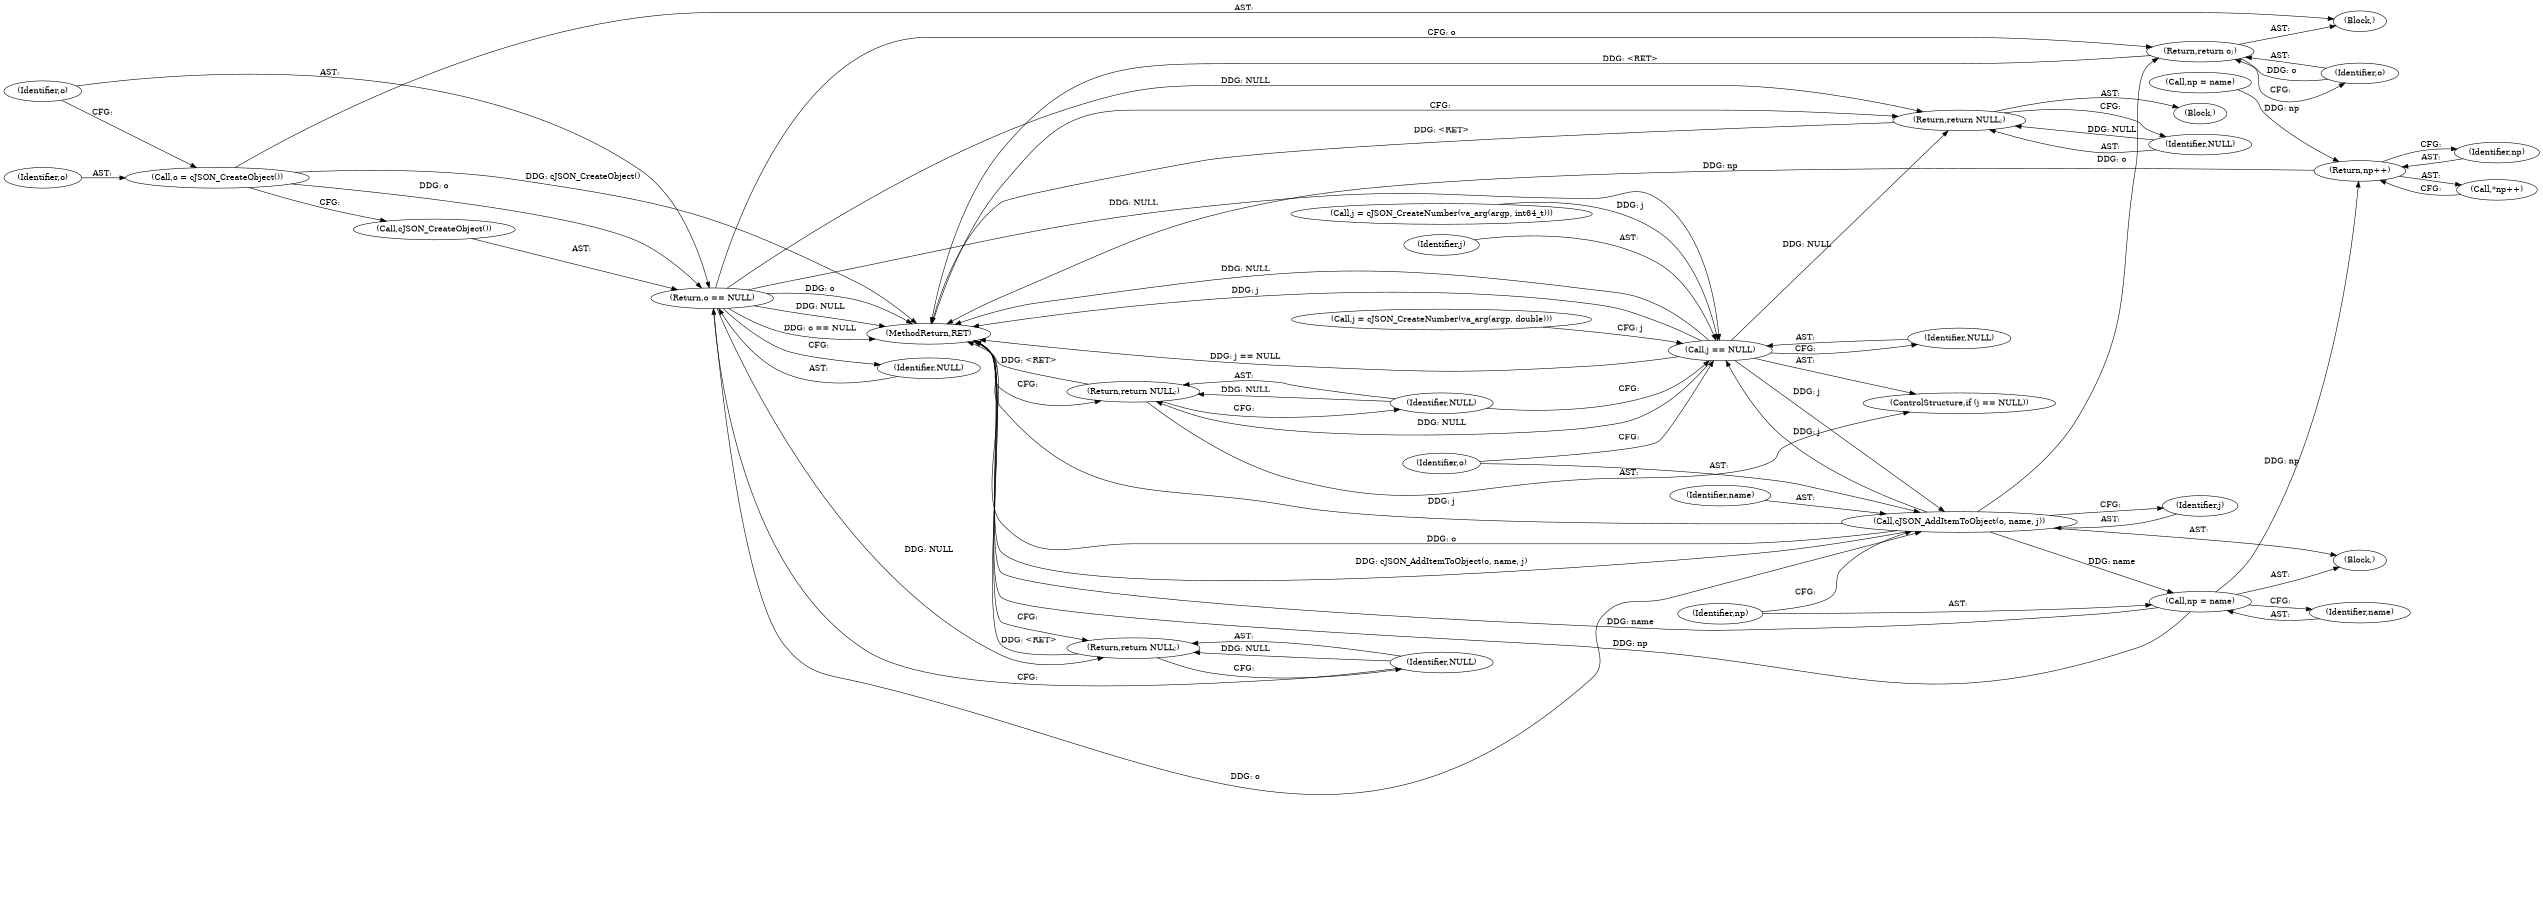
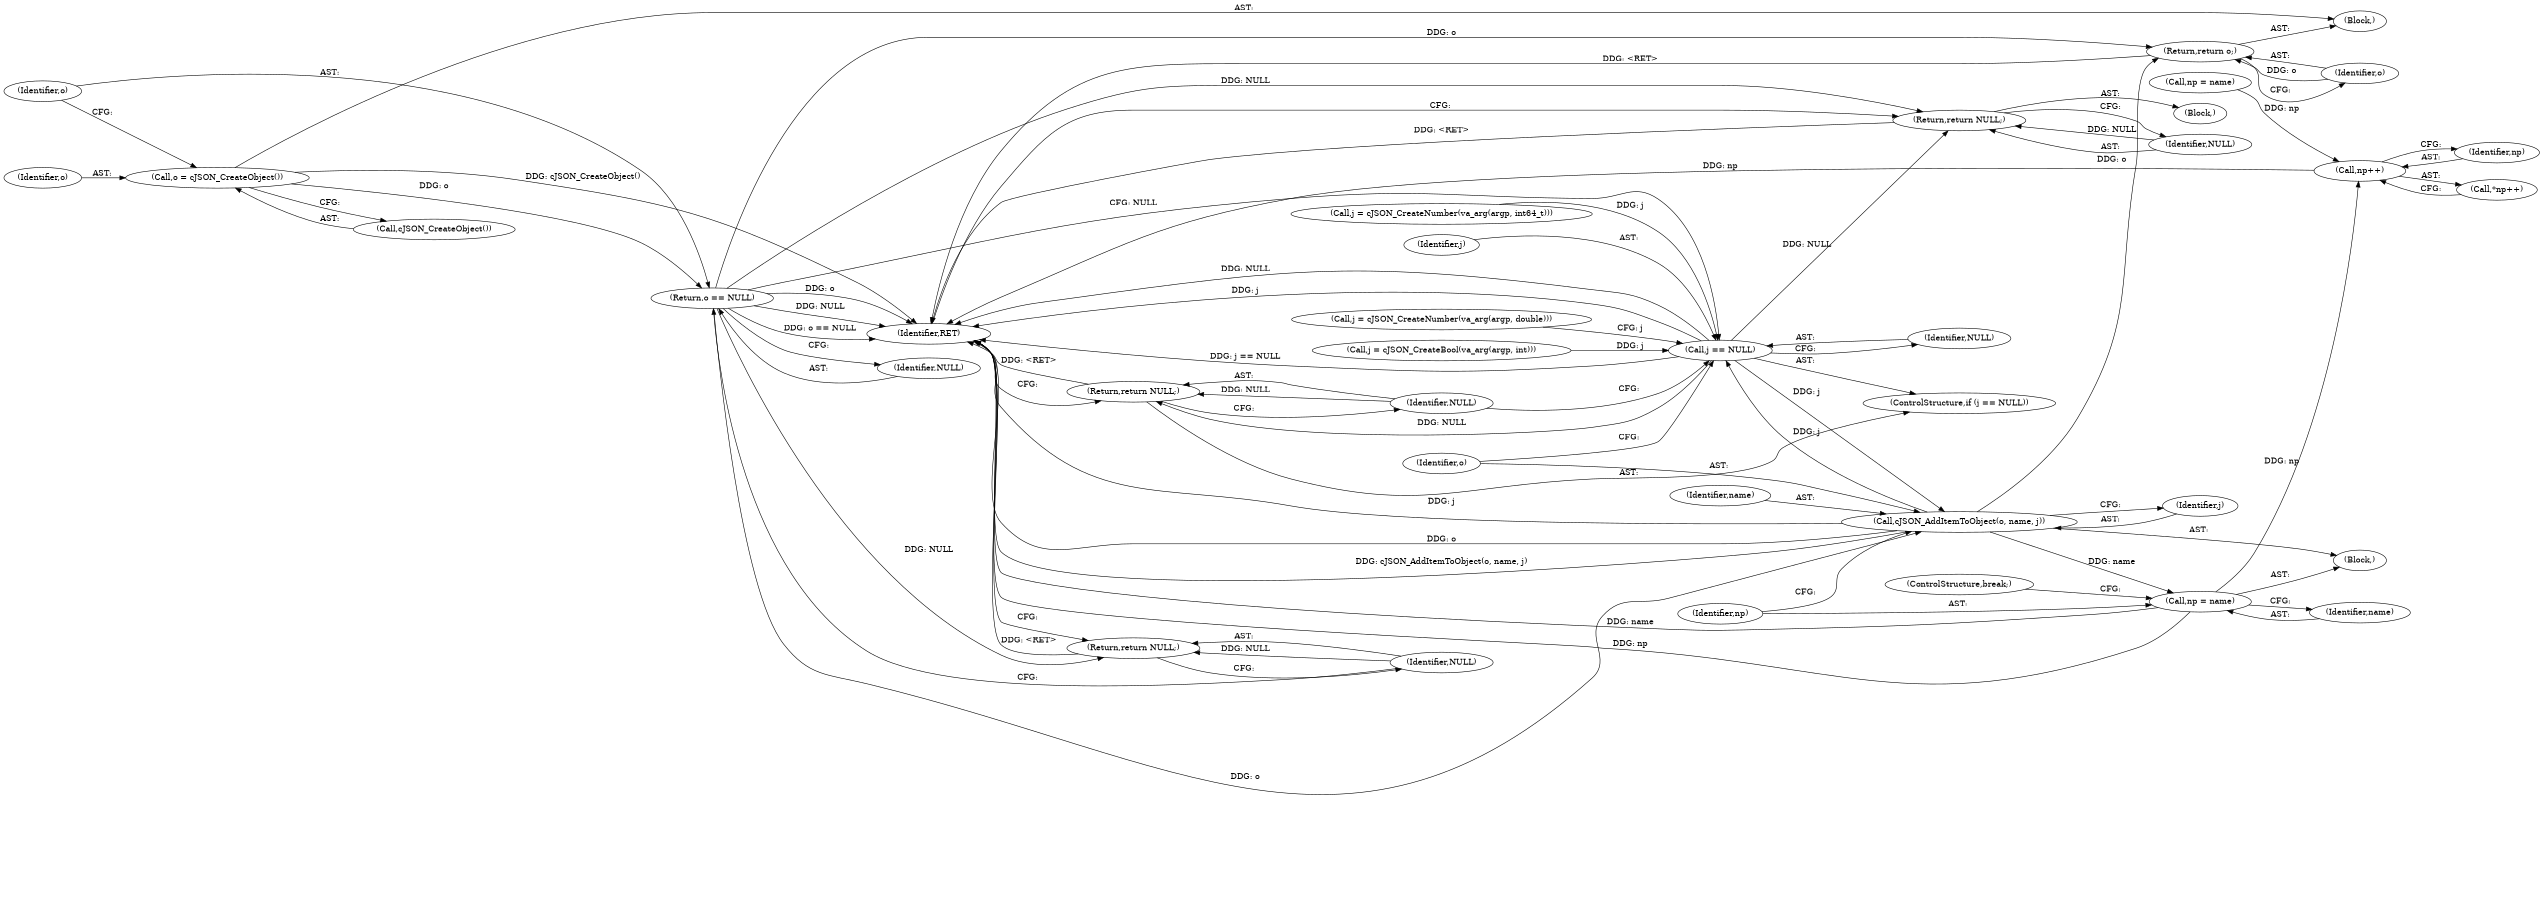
  digraph {
    rankdir=LR
    n1 [label="(Call,o = cJSON_CreateObject())"]
    n2 [label="(Return,o == NULL)"]
-   n3 [label="(MethodReturn,RET)"]
+   n3 [label="(Identifier,RET)"]
    n4 [label="(Block,)"]
    n5 [label="(Call,cJSON_CreateObject())"]
    n6 [label="(Return,return NULL;)"]
    n7 [label="(Return,return NULL;)"]
    n8 [label="(Call,j == NULL)"]
    n9 [label="(Call,cJSON_AddItemToObject(o, name, j))"]
    n10 [label="(Return,return o;)"]
    n11 [label="(Identifier,NULL)"]
    n12 [label="(Return,return NULL;)"]
    n13 [label="(Identifier,NULL)"]
    n14 [label="(Block,)"]
    n15 [label="(Identifier,NULL)"]
    n16 [label="(ControlStructure,if (j == NULL))"]
    n17 [label="(Identifier,NULL)"]
    n18 [label="(Call,np = name)"]
    n19 [label="(Block,)"]
    n20 [label="(Identifier,j)"]
    n21 [label="(Identifier,o)"]
    n22 [label="(Identifier,NULL)"]
-   n23 [label="(Return,np++)"]
+   n23 [label="(Call,np++)"]
    n24 [label="(Identifier,name)"]
    n25 [label="(Identifier,np)"]
    n26 [label="(Call,*np++)"]
    n27 [label="(Identifier,name)"]
+   n28 [label="(Call,j = cJSON_CreateBool(va_arg(argp, int)))"]
    n29 [label="(Call,j = cJSON_CreateNumber(va_arg(argp, int64_t)))"]
    n30 [label="(Identifier,np)"]
    n31 [label="(Identifier,o)"]
    n32 [label="(Identifier,o)"]
    n33 [label="(Identifier,o)"]
    n34 [label="(Identifier,j)"]
    n35 [label="(Call,np = name)"]
    n36 [label="(Call,j = cJSON_CreateNumber(va_arg(argp, double)))"]
+   n37 [label="(ControlStructure,break;)"]
    n1 -> n2 [label="DDG: o"]
    n1 -> n3 [label="DDG: cJSON_CreateObject()"]
    n1 -> n4 [label="AST: "]
    n1 -> n5 [label="CFG: "]
    n2 -> n3 [label="DDG: o"]
    n2 -> n3 [label="DDG: NULL"]
    n2 -> n3 [label="DDG: o == NULL"]
    n2 -> n6 [label="DDG: NULL"]
    n2 -> n7 [label="DDG: NULL"]
-   n2 -> n8 [label="DDG: NULL"]
+   n2 -> n8 [label="CFG: NULL"]
    n2 -> n9 [label="DDG: o"]
-   n2 -> n10 [label="CFG: o"]
+   n2 -> n10 [label="DDG: o"]
    n2 -> n11 [label="CFG: "]
    n3 -> n6 [label="CFG: "]
    n3 -> n7 [label="CFG: "]
    n3 -> n12 [label="CFG: "]
-   n5 -> n2 [label="AST: "]
+   n5 -> n1 [label="AST: "]
    n6 -> n3 [label="DDG: <RET>"]
    n6 -> n13 [label="CFG: "]
    n7 -> n3 [label="DDG: <RET>"]
    n7 -> n14 [label="AST: "]
    n7 -> n15 [label="CFG: "]
    n8 -> n3 [label="DDG: j"]
    n8 -> n3 [label="DDG: NULL"]
    n8 -> n3 [label="DDG: j == NULL"]
    n8 -> n7 [label="DDG: NULL"]
    n8 -> n9 [label="DDG: j"]
    n8 -> n12 [label="DDG: NULL"]
    n8 -> n16 [label="AST: "]
    n8 -> n17 [label="CFG: "]
    n9 -> n3 [label="DDG: o"]
    n9 -> n3 [label="DDG: cJSON_AddItemToObject(o, name, j)"]
    n9 -> n3 [label="DDG: j"]
    n9 -> n8 [label="DDG: j"]
    n9 -> n10 [label="DDG: o"]
    n9 -> n18 [label="DDG: name"]
    n9 -> n19 [label="AST: "]
    n9 -> n20 [label="CFG: "]
    n10 -> n3 [label="DDG: <RET>"]
    n10 -> n4 [label="AST: "]
    n10 -> n21 [label="CFG: "]
    n11 -> n2 [label="AST: "]
    n12 -> n3 [label="DDG: <RET>"]
    n12 -> n16 [label="AST: "]
    n12 -> n22 [label="CFG: "]
    n13 -> n2 [label="CFG: "]
    n13 -> n6 [label="AST: "]
    n13 -> n6 [label="DDG: NULL"]
    n15 -> n7 [label="AST: "]
    n15 -> n7 [label="DDG: NULL"]
    n17 -> n8 [label="AST: "]
    n18 -> n3 [label="DDG: np"]
    n18 -> n3 [label="DDG: name"]
    n18 -> n19 [label="AST: "]
    n18 -> n23 [label="DDG: np"]
    n18 -> n24 [label="CFG: "]
    n20 -> n9 [label="AST: "]
    n21 -> n10 [label="AST: "]
    n21 -> n10 [label="DDG: o"]
    n22 -> n8 [label="CFG: "]
    n22 -> n12 [label="AST: "]
    n22 -> n12 [label="DDG: NULL"]
    n23 -> n3 [label="DDG: np"]
    n23 -> n25 [label="CFG: "]
    n23 -> n26 [label="AST: "]
    n24 -> n18 [label="AST: "]
    n25 -> n23 [label="AST: "]
    n26 -> n23 [label="CFG: "]
    n27 -> n9 [label="AST: "]
+   n28 -> n8 [label="DDG: j"]
    n29 -> n8 [label="DDG: j"]
    n30 -> n9 [label="CFG: "]
    n30 -> n18 [label="AST: "]
    n31 -> n1 [label="CFG: "]
    n31 -> n2 [label="AST: "]
    n32 -> n8 [label="CFG: "]
    n32 -> n9 [label="AST: "]
    n33 -> n1 [label="AST: "]
    n34 -> n8 [label="AST: "]
    n35 -> n23 [label="DDG: np"]
    n36 -> n8 [label="CFG: j"]
+   n37 -> n18 [label="CFG: "]
  }
